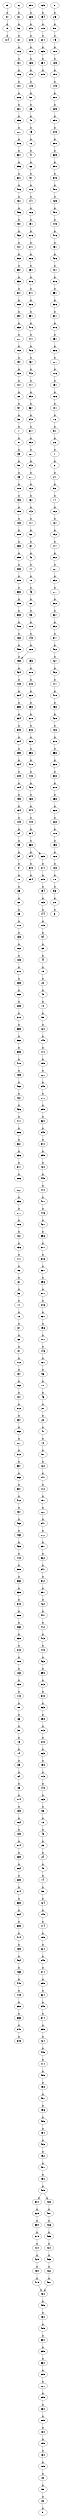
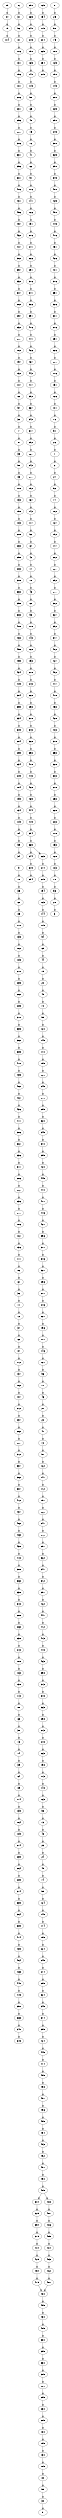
  digraph {
    29
    54
    6
    31
    56
    30
    5
    79
    81
    55
    104
    106
    80
    131
    105
    129
    154
    156
    130
    179
    181
    155
    204
    206
    180
    229
    231
    205
    254
    256
    230
    279
    281
    255
    306
    280
    304
    329
    331
    305
    354
    356
    330
    379
    381
    355
    404
    406
    380
    429
    431
    405
    454
    456
    430
    479
    457
    455
    480
    432
    481
    482
    407
    483
    458
    459
    434
    484
    409
    485
    460
    461
    436
    486
    411
    487
    462
    463
    438
    488
    413
    489
    464
    465
    440
    490
    415
    491
    466
    467
    442
    492
    417
    493
    468
    469
    444
    494
    419
    495
    470
    471
    446
    496
    421
    497
    472
    473
    448
    498
    423
    499
    474
    449
    398
    424
    373
    399
    348
    374
    323
    349
    298
    324
    273
    299
    248
    274
    223
    249
    198
    224
    173
    199
    148
    174
    123
    149
    98
    124
    73
    99
    48
    74
    23
    49
    24
    22
    47
    72
    97
    122
    147
    172
    197
    222
    247
    272
    297
    322
    347
    372
    397
    422
    447
    396
    371
    346
    321
    296
    271
    246
    221
    196
    171
    146
    121
    96
    71
    46
    21
    20
    45
    70
    95
    120
    145
    170
    195
    220
    245
    270
    295
    320
    345
    370
    395
    420
    445
    394
    369
    344
    269
    319
    294
    244
    219
    194
    169
    144
    119
    94
    69
    44
    19
    18
    43
    68
    93
    118
    143
    168
    193
    218
    243
    268
    293
    318
    343
    368
    393
    418
    443
    392
    367
    342
    317
    292
    267
    242
    217
    192
    167
    142
    117
    92
    67
    42
    17
    16
    41
    66
    91
    116
    141
    166
    191
    216
    241
    266
    291
    316
    341
    366
    391
    416
    441
    390
    365
    340
    315
    290
    265
    240
    215
    190
    165
    140
    115
    90
    65
    40
    15
    14
    39
    64
    89
    114
    139
    164
    189
    214
    239
    264
    289
    314
    339
    364
    389
    414
    439
    388
    363
    338
    313
    288
    263
    238
    213
    188
    163
    138
    113
    88
    63
    38
    13
    12
    37
    62
    87
    112
    137
    162
    187
    212
    237
    262
    287
    312
    337
    362
    387
    412
    437
    386
    361
    336
    311
    286
    261
    236
    211
    186
    161
    136
    111
    86
    61
    36
    11
    10
    35
    60
    85
    110
    135
    160
    185
    210
    235
    260
    285
    310
    335
    360
    385
    410
    435
    384
    359
    334
    309
    284
    259
    234
    209
    184
    159
    134
    109
    84
    59
    34
    9
    8
    33
    58
    83
    108
    133
    158
    183
    208
    233
    258
    283
    308
    333
    358
    383
    408
    433
    382
    357
    332
    307
    282
    257
    232
    207
    182
    157
    132
    107
    82
    57
    32
    7
    478
    453
    428
    403
    378
    353
    328
    303
    278
    253
    228
    203
    178
    153
    128
    103
    78
    53
    28
    3
    2
    27
    52
    77
    102
    127
    152
    177
    202
    227
    252
    277
    302
    327
    352
    377
    402
    427
    452
    477
    476
    451
    426
    401
    376
    351
    326
    301
    276
    251
    226
    201
    176
    151
    126
    101
    76
    51
    26
    1
    0
    25
    50
    75
    100
    125
    150
    175
    200
    225
    250
    275
    300
    325
    350
    375
    400
    425
    450
    475
    29 -> 54
    54 -> 79
    6 -> 31
    31 -> 56
    56 -> 81
    30 -> 5
    79 -> 104
    81 -> 106
    55 -> 30
    106 -> 131
    80 -> 55
    131 -> 156
    105 -> 80
    129 -> 154
    154 -> 179
    156 -> 181
    130 -> 105
    179 -> 204
    181 -> 206
    155 -> 130
    204 -> 229
    206 -> 231
    180 -> 155
    229 -> 254
    231 -> 256
    205 -> 180
    254 -> 279
    256 -> 281
    230 -> 205
    281 -> 306
    255 -> 230
    306 -> 331
    280 -> 255
    304 -> 329
    329 -> 354
    331 -> 356
    305 -> 280
    354 -> 379
    356 -> 381
    330 -> 305
    379 -> 404
    381 -> 406
    355 -> 330
    404 -> 429
    406 -> 431
    380 -> 355
    429 -> 454
    431 -> 456
    405 -> 380
    454 -> 479
    456 -> 457
    430 -> 405
    479 -> 480
    457 -> 432
    455 -> 430
    480 -> 455
    432 -> 407
    481 -> 480
    482 -> 481
    407 -> 382
    483 -> 482
    458 -> 459
    459 -> 434
    434 -> 409
    484 -> 483
    409 -> 384
    485 -> 484
    460 -> 461
    461 -> 436
    436 -> 411
    486 -> 485
    411 -> 386
    487 -> 486
    462 -> 463
    463 -> 438
    438 -> 413
    488 -> 487
    413 -> 388
    489 -> 304
    489 -> 488
    464 -> 465
    465 -> 440
    440 -> 415
    490 -> 489
    415 -> 390
    491 -> 490
    466 -> 467
    467 -> 442
    442 -> 417
    492 -> 491
    417 -> 392
    493 -> 492
    468 -> 469
    469 -> 444
    444 -> 419
    494 -> 493
    419 -> 394
    495 -> 494
    470 -> 471
    471 -> 446
    446 -> 421
    496 -> 495
    421 -> 396
    497 -> 496
    472 -> 473
    473 -> 448
    448 -> 423
    498 -> 497
    423 -> 398
    499 -> 498
    474 -> 499
    449 -> 474
    398 -> 373
    424 -> 449
    373 -> 348
    399 -> 424
    348 -> 323
    374 -> 399
    323 -> 298
    349 -> 374
    298 -> 273
    324 -> 349
    273 -> 248
    299 -> 324
    248 -> 223
    274 -> 299
    223 -> 198
    249 -> 274
    198 -> 173
    224 -> 249
    173 -> 148
    199 -> 224
    148 -> 123
    174 -> 199
    123 -> 98
    149 -> 174
    98 -> 73
    124 -> 149
    73 -> 48
    99 -> 124
    48 -> 23
    74 -> 99
    23 -> 24
    49 -> 74
    24 -> 49
    22 -> 47
    47 -> 72
    72 -> 97
    97 -> 122
    122 -> 147
    147 -> 172
    172 -> 197
    197 -> 222
    222 -> 247
    247 -> 272
    272 -> 297
    297 -> 322
    322 -> 347
    347 -> 372
    372 -> 397
    397 -> 422
    422 -> 447
    447 -> 472
    396 -> 371
    371 -> 346
    346 -> 321
    321 -> 296
    296 -> 271
    271 -> 246
    246 -> 221
    221 -> 196
    196 -> 171
    171 -> 146
    146 -> 121
    121 -> 96
    96 -> 71
    71 -> 46
    46 -> 21
    21 -> 22
    20 -> 45
    45 -> 70
    70 -> 95
    95 -> 120
    120 -> 145
    145 -> 170
    170 -> 195
    195 -> 220
    220 -> 245
    245 -> 270
    270 -> 295
    295 -> 320
    320 -> 345
    345 -> 370
    370 -> 395
    395 -> 420
    420 -> 445
    445 -> 470
    394 -> 369
    369 -> 344
    369 -> 269
    344 -> 319
    269 -> 244
    319 -> 294
    244 -> 219
    219 -> 194
    194 -> 169
    169 -> 144
    144 -> 119
    119 -> 94
    94 -> 69
    69 -> 44
    44 -> 19
    19 -> 20
    18 -> 43
    43 -> 68
    68 -> 93
    93 -> 118
    118 -> 143
    143 -> 168
-   168 -> 459
+   168 -> 193
    193 -> 218
    218 -> 243
    243 -> 268
    268 -> 293
    293 -> 318
    318 -> 343
    343 -> 368
    368 -> 393
    393 -> 418
    418 -> 443
    443 -> 468
    392 -> 367
    367 -> 342
    342 -> 317
    317 -> 292
    292 -> 267
    267 -> 242
    242 -> 217
    217 -> 192
    192 -> 167
    167 -> 142
    142 -> 117
    117 -> 92
    92 -> 67
    67 -> 42
    42 -> 17
    17 -> 18
    16 -> 41
    41 -> 66
    66 -> 91
    91 -> 116
    116 -> 141
    141 -> 166
    166 -> 191
    191 -> 216
    216 -> 241
    241 -> 266
    266 -> 291
    291 -> 316
    316 -> 341
    341 -> 366
    366 -> 391
    391 -> 416
    416 -> 441
    441 -> 466
    390 -> 365
    365 -> 340
    340 -> 315
    290 -> 265
    265 -> 240
    240 -> 215
    215 -> 190
    190 -> 165
    165 -> 140
    140 -> 115
    115 -> 90
    90 -> 65
    65 -> 40
    40 -> 15
    15 -> 16
    14 -> 39
    39 -> 64
    64 -> 89
    89 -> 114
    114 -> 139
    139 -> 164
    164 -> 189
    189 -> 214
    214 -> 239
    239 -> 264
    264 -> 289
    289 -> 314
    314 -> 339
    339 -> 364
    364 -> 389
    389 -> 414
    414 -> 439
    439 -> 464
    388 -> 363
    363 -> 338
    338 -> 313
    313 -> 288
    288 -> 263
    263 -> 238
    238 -> 213
    213 -> 188
    188 -> 163
    163 -> 138
    138 -> 113
    113 -> 88
    88 -> 63
    63 -> 38
    38 -> 13
    13 -> 14
    12 -> 37
    37 -> 62
    62 -> 87
    87 -> 112
    112 -> 137
    137 -> 162
    162 -> 187
    187 -> 212
    212 -> 237
    237 -> 262
    262 -> 287
    287 -> 312
    312 -> 337
    337 -> 362
    362 -> 387
    387 -> 412
    412 -> 437
    437 -> 462
    386 -> 361
    361 -> 336
    336 -> 311
    311 -> 286
+   286 -> 261
    261 -> 236
    236 -> 211
    211 -> 186
    186 -> 161
    161 -> 136
    136 -> 111
    111 -> 86
    86 -> 61
    61 -> 36
    36 -> 11
    11 -> 12
    10 -> 35
    35 -> 60
    60 -> 85
    85 -> 110
    110 -> 135
    135 -> 160
    160 -> 185
    185 -> 210
    210 -> 235
    235 -> 260
    260 -> 285
    285 -> 310
    310 -> 335
    335 -> 360
    360 -> 385
    385 -> 410
    410 -> 435
    435 -> 460
    384 -> 359
    359 -> 334
    334 -> 309
    309 -> 284
    284 -> 259
    259 -> 234
    234 -> 209
    209 -> 184
    184 -> 159
    159 -> 134
    134 -> 109
    109 -> 84
    84 -> 59
    59 -> 34
-   34 -> 9
    9 -> 10
    8 -> 33
    33 -> 58
    58 -> 83
    83 -> 108
    108 -> 133
    133 -> 158
    158 -> 183
    183 -> 208
    208 -> 233
    233 -> 258
    258 -> 283
    283 -> 308
    308 -> 333
    333 -> 358
    358 -> 383
    383 -> 408
    408 -> 433
    433 -> 458
    382 -> 357
    357 -> 332
    332 -> 307
    307 -> 282
    282 -> 257
    257 -> 232
    232 -> 207
    207 -> 182
    182 -> 157
    157 -> 132
    132 -> 107
    107 -> 82
    82 -> 57
    57 -> 32
    32 -> 7
    7 -> 8
    478 -> 453
    453 -> 428
    428 -> 403
    403 -> 378
    378 -> 353
    353 -> 328
    328 -> 303
    303 -> 278
    278 -> 253
    253 -> 228
    228 -> 203
    203 -> 178
    178 -> 153
    153 -> 128
    128 -> 103
    103 -> 78
    78 -> 53
    53 -> 28
    28 -> 3
    2 -> 27
    27 -> 52
    52 -> 77
    77 -> 102
    102 -> 127
    127 -> 152
    152 -> 177
    177 -> 202
    202 -> 227
    227 -> 252
    252 -> 277
    277 -> 302
    302 -> 327
    327 -> 352
    352 -> 377
    377 -> 402
    402 -> 427
    427 -> 452
    452 -> 477
    477 -> 478
    476 -> 451
    451 -> 426
    426 -> 401
    401 -> 376
    376 -> 351
    351 -> 326
    326 -> 301
    301 -> 276
    276 -> 251
    251 -> 226
    226 -> 201
    201 -> 176
    176 -> 151
    151 -> 126
    126 -> 101
    101 -> 76
    76 -> 51
    51 -> 26
    26 -> 1
    1 -> 2
    0 -> 25
    25 -> 50
    50 -> 75
    75 -> 100
    100 -> 125
    125 -> 150
    150 -> 175
    175 -> 200
    200 -> 225
    225 -> 250
    250 -> 275
    275 -> 300
    300 -> 325
    325 -> 350
    350 -> 375
    375 -> 400
    400 -> 425
    425 -> 450
    450 -> 475
    475 -> 476
  }
